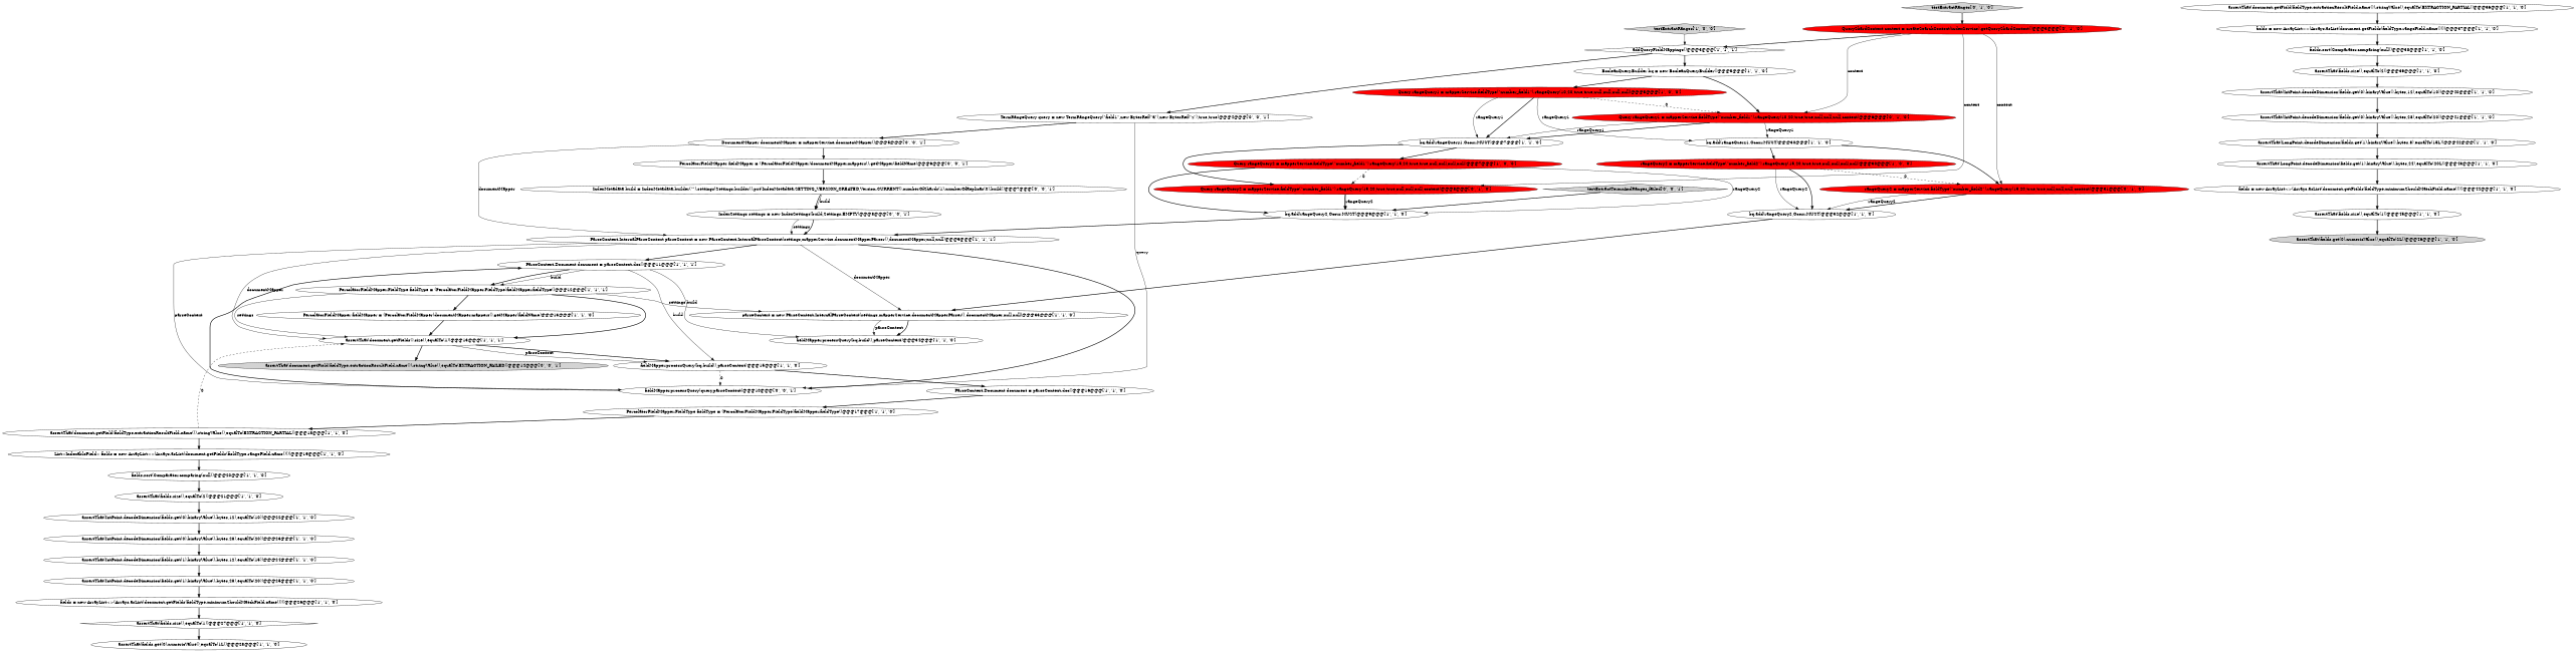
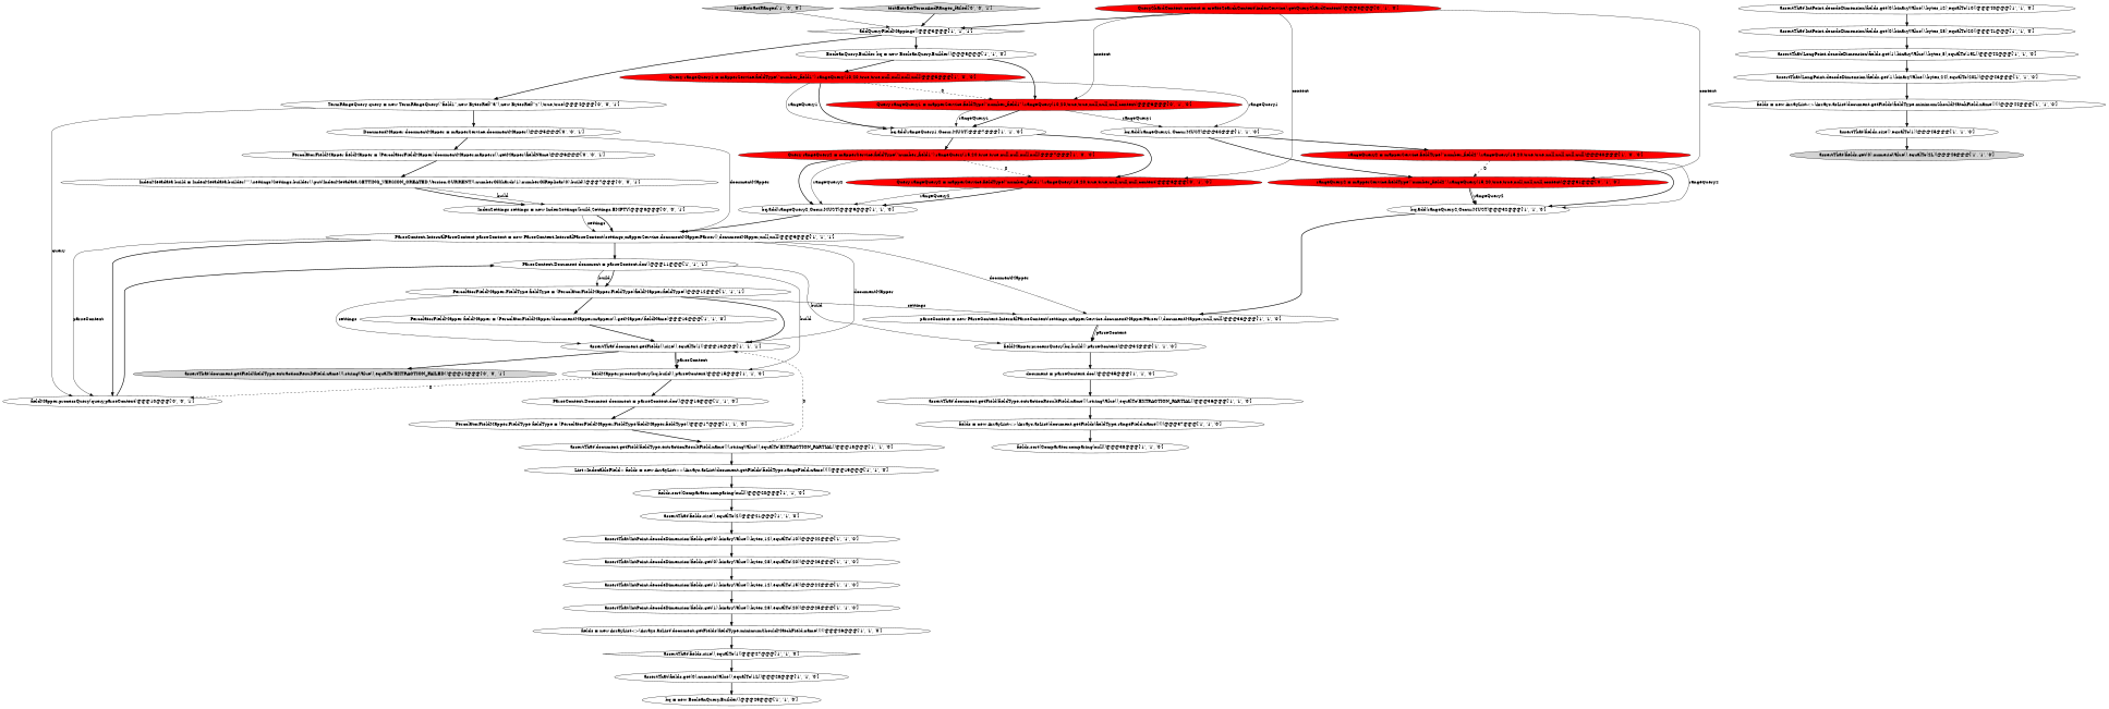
  digraph {
    node [fillcolor=white shape=ellipse style=filled]
    edge [style=bold]
    n1 [label="ParseContext.Document document = parseContext.doc()@@@11@@@['1', '1', '1']"]
    n2 [label="PercolatorFieldMapper.FieldType fieldType = (PercolatorFieldMapper.FieldType)fieldMapper.fieldType()@@@12@@@['1', '1', '1']"]
    n3 [label="fieldMapper.processQuery(bq.build(),parseContext)@@@15@@@['1', '1', '0']"]
    n4 [label="fieldMapper.processQuery(bq.build(),parseContext)@@@34@@@['1', '1', '0']"]
    n5 [label="assertThat(document.getFields().size(),equalTo(1))@@@13@@@['1', '1', '1']"]
    n6 [label="PercolatorFieldMapper fieldMapper = (PercolatorFieldMapper)documentMapper.mappers().getMapper(fieldName)@@@13@@@['1', '1', '0']"]
    n7 [label="parseContext = new ParseContext.InternalParseContext(settings,mapperService.documentMapperParser(),documentMapper,null,null)@@@33@@@['1', '1', '0']"]
    n8 [label="ParseContext.Document document = parseContext.doc()@@@16@@@['1', '1', '0']"]
    n9 [label="fieldMapper.processQuery(query,parseContext)@@@10@@@['0', '0', '1']"]
+   n10 [label="document = parseContext.doc()@@@35@@@['1', '1', '0']"]
    n11 [fillcolor=red label="Query rangeQuery2 = mapperService.fieldType(\"number_field1\").rangeQuery(15,20,true,true,null,null,null,context)@@@8@@@['0', '1', '0']"]
    n12 [label="bq.add(rangeQuery2,Occur.MUST)@@@9@@@['1', '1', '0']"]
    n13 [label="ParseContext.InternalParseContext parseContext = new ParseContext.InternalParseContext(settings,mapperService.documentMapperParser(),documentMapper,null,null)@@@9@@@['1', '1', '1']"]
    n14 [fillcolor=red label="rangeQuery2 = mapperService.fieldType(\"number_field2\").rangeQuery(15,20,true,true,null,null,null,null)@@@30@@@['1', '0', '0']"]
    n15 [label="bq.add(rangeQuery2,Occur.MUST)@@@32@@@['1', '1', '0']"]
    n16 [fillcolor=red label="rangeQuery2 = mapperService.fieldType(\"number_field2\").rangeQuery(15,20,true,true,null,null,null,context)@@@31@@@['0', '1', '0']"]
    n17 [label="PercolatorFieldMapper.FieldType fieldType = (PercolatorFieldMapper.FieldType)fieldMapper.fieldType()@@@17@@@['1', '1', '0']"]
    n18 [label="assertThat(document.getField(fieldType.extractionResultField.name()).stringValue(),equalTo(EXTRACTION_PARTIAL))@@@18@@@['1', '1', '0']"]
    n19 [label="List<IndexableField> fields = new ArrayList<>(Arrays.asList(document.getFields(fieldType.rangeField.name())))@@@19@@@['1', '1', '0']"]
    n20 [label="fields.sort(Comparator.comparing(null))@@@20@@@['1', '1', '0']"]
    n21 [fillcolor=lightgray label="assertThat(document.getField(fieldType.extractionResultField.name()).stringValue(),equalTo(EXTRACTION_FAILED))@@@14@@@['0', '0', '1']"]
    n22 [label="fields = new ArrayList<>(Arrays.asList(document.getFields(fieldType.minimumShouldMatchField.name())))@@@26@@@['1', '1', '0']"]
    n23 [label="assertThat(fields.size(),equalTo(1))@@@27@@@['1', '1', '0']" shape=diamond]
    n24 [label="assertThat(fields.get(0).numericValue(),equalTo(1L))@@@28@@@['1', '1', '0']"]
    n25 [fillcolor=lightgray label="assertThat(fields.get(0).numericValue(),equalTo(2L))@@@46@@@['1', '1', '0']"]
-   n26 [fillcolor=lightgray label="testExtractRanges['0', '1', '0']" shape=diamond]
    n27 [fillcolor=red label="QueryShardContext context = createSearchContext(indexService).getQueryShardContext()@@@3@@@['0', '1', '0']"]
    n28 [fillcolor=red label="Query rangeQuery1 = mapperService.fieldType(\"number_field1\").rangeQuery(10,20,true,true,null,null,null,context)@@@6@@@['0', '1', '0']"]
    n29 [label="addQueryFieldMappings()@@@3@@@['1', '1', '1']" shape=diamond]
    n30 [label="bq.add(rangeQuery1,Occur.MUST)@@@30@@@['1', '1', '0']"]
    n31 [label="bq.add(rangeQuery1,Occur.MUST)@@@7@@@['1', '1', '0']"]
    n32 [fillcolor=red label="Query rangeQuery2 = mapperService.fieldType(\"number_field1\").rangeQuery(15,20,true,true,null,null,null,null)@@@7@@@['1', '0', '0']"]
-   n33 [label="assertThat(fields.size(),equalTo(2))@@@39@@@['1', '1', '0']"]
    n34 [label="assertThat(IntPoint.decodeDimension(fields.get(0).binaryValue().bytes,12),equalTo(10))@@@40@@@['1', '1', '0']"]
    n35 [label="assertThat(IntPoint.decodeDimension(fields.get(0).binaryValue().bytes,28),equalTo(20))@@@41@@@['1', '1', '0']"]
    n36 [label="assertThat(fields.size(),equalTo(2))@@@21@@@['1', '1', '0']"]
    n37 [label="BooleanQuery.Builder bq = new BooleanQuery.Builder()@@@5@@@['1', '1', '0']"]
    n38 [label="TermRangeQuery query = new TermRangeQuery(\"field1\",new BytesRef(\"a\"),new BytesRef(\"z\"),true,true)@@@4@@@['0', '0', '1']"]
    n39 [label="assertThat(IntPoint.decodeDimension(fields.get(1).binaryValue().bytes,12),equalTo(15))@@@24@@@['1', '1', '0']"]
    n40 [label="assertThat(IntPoint.decodeDimension(fields.get(1).binaryValue().bytes,28),equalTo(20))@@@25@@@['1', '1', '0']"]
    n41 [label="assertThat(LongPoint.decodeDimension(fields.get(1).binaryValue().bytes,24),equalTo(20L))@@@43@@@['1', '1', '0']"]
    n42 [label="fields = new ArrayList<>(Arrays.asList(document.getFields(fieldType.minimumShouldMatchField.name())))@@@44@@@['1', '1', '0']"]
    n43 [label="assertThat(fields.size(),equalTo(1))@@@45@@@['1', '1', '0']"]
    n44 [label="assertThat(IntPoint.decodeDimension(fields.get(0).binaryValue().bytes,28),equalTo(20))@@@23@@@['1', '1', '0']"]
+   n45 [label="bq = new BooleanQuery.Builder()@@@29@@@['1', '1', '0']"]
    n46 [label="assertThat(LongPoint.decodeDimension(fields.get(1).binaryValue().bytes,8),equalTo(15L))@@@42@@@['1', '1', '0']"]
    n47 [label="PercolatorFieldMapper fieldMapper = (PercolatorFieldMapper)documentMapper.mappers().getMapper(fieldName)@@@6@@@['0', '0', '1']"]
    n48 [label="IndexMetadata build = IndexMetadata.builder(\"\").settings(Settings.builder().put(IndexMetadata.SETTING_VERSION_CREATED,Version.CURRENT)).numberOfShards(1).numberOfReplicas(0).build()@@@7@@@['0', '0', '1']"]
    n49 [label="IndexSettings settings = new IndexSettings(build,Settings.EMPTY)@@@8@@@['0', '0', '1']"]
    n50 [label="assertThat(document.getField(fieldType.extractionResultField.name()).stringValue(),equalTo(EXTRACTION_PARTIAL))@@@36@@@['1', '1', '0']"]
    n51 [label="fields = new ArrayList<>(Arrays.asList(document.getFields(fieldType.rangeField.name())))@@@37@@@['1', '1', '0']"]
    n52 [label="fields.sort(Comparator.comparing(null))@@@38@@@['1', '1', '0']"]
    n53 [label="assertThat(IntPoint.decodeDimension(fields.get(0).binaryValue().bytes,12),equalTo(10))@@@22@@@['1', '1', '0']"]
    n54 [fillcolor=red label="Query rangeQuery1 = mapperService.fieldType(\"number_field1\").rangeQuery(10,20,true,true,null,null,null,null)@@@5@@@['1', '0', '0']"]
    n55 [label="DocumentMapper documentMapper = mapperService.documentMapper()@@@5@@@['0', '0', '1']"]
    n56 [fillcolor=lightgray label="testExtractRanges['1', '0', '0']" shape=diamond]
    n57 [fillcolor=lightgray label="testExtractTermsAndRanges_failed['0', '0', '1']" shape=diamond]
    n1 -> n2 [label=build style=solid]
    n1 -> n2
    n1 -> n3 [label=build style=solid]
    n1 -> n4 [label=build style=solid]
    n2 -> n5
    n2 -> n5 [label=settings style=solid]
    n2 -> n6
    n2 -> n7 [label=settings style=solid]
    n3 -> n8
    n3 -> n9 [label=0 style=dashed]
+   n4 -> n10
    n5 -> n3
    n5 -> n3 [label=parseContext style=solid]
    n5 -> n21
    n6 -> n5
    n7 -> n4
    n7 -> n4 [label=parseContext style=solid]
    n8 -> n17
    n9 -> n1
+   n10 -> n50
    n11 -> n12
    n11 -> n12 [label=rangeQuery2 style=solid]
    n12 -> n13
    n13 -> n1
    n13 -> n5 [label=documentMapper style=solid]
    n13 -> n7 [label=documentMapper style=solid]
    n13 -> n9 [label=parseContext style=solid]
    n13 -> n9
    n14 -> n15 [label=rangeQuery2 style=solid]
    n14 -> n15
    n14 -> n16 [label=0 style=dashed]
    n15 -> n7
    n16 -> n15
    n16 -> n15 [label=rangeQuery2 style=solid]
    n17 -> n18
    n18 -> n5 [label=0 style=dashed]
    n18 -> n19
    n19 -> n20
    n20 -> n36
    n22 -> n23
    n23 -> n24
-   n26 -> n27
+   n24 -> n45
    n27 -> n11 [label=context style=solid]
    n27 -> n16 [label=context style=solid]
    n27 -> n28 [label=context style=solid]
    n27 -> n29
    n28 -> n30 [label=rangeQuery1 style=solid]
    n28 -> n31
    n28 -> n31 [label=rangeQuery1 style=solid]
    n29 -> n37
    n29 -> n38
    n30 -> n14
    n30 -> n16
    n31 -> n11
    n31 -> n32
    n32 -> n11 [label=0 style=dashed]
    n32 -> n12
    n32 -> n12 [label=rangeQuery2 style=solid]
-   n33 -> n34
    n34 -> n35
    n35 -> n46
    n36 -> n53
    n37 -> n28
    n37 -> n54
    n38 -> n9 [label=query style=solid]
    n38 -> n55
    n39 -> n40
    n40 -> n22
    n41 -> n42
    n42 -> n43
    n43 -> n25
    n44 -> n39
    n46 -> n41
    n47 -> n48
    n48 -> n49 [label=build style=solid]
    n48 -> n49
    n49 -> n13 [label=settings style=solid]
    n49 -> n13
    n50 -> n51
    n51 -> n52
-   n52 -> n33
    n53 -> n44
    n54 -> n28 [label=0 style=dashed]
    n54 -> n30 [label=rangeQuery1 style=solid]
    n54 -> n31
    n54 -> n31 [label=rangeQuery1 style=solid]
    n55 -> n13 [label=documentMapper style=solid]
    n55 -> n47
    n56 -> n29 [style=solid]
-   n57 -> n12
+   n57 -> n29
  }
